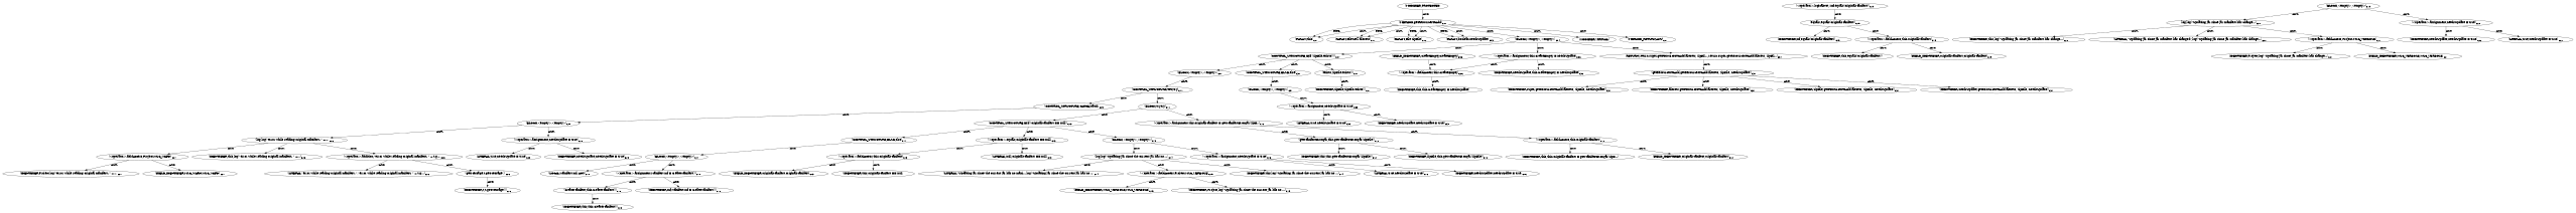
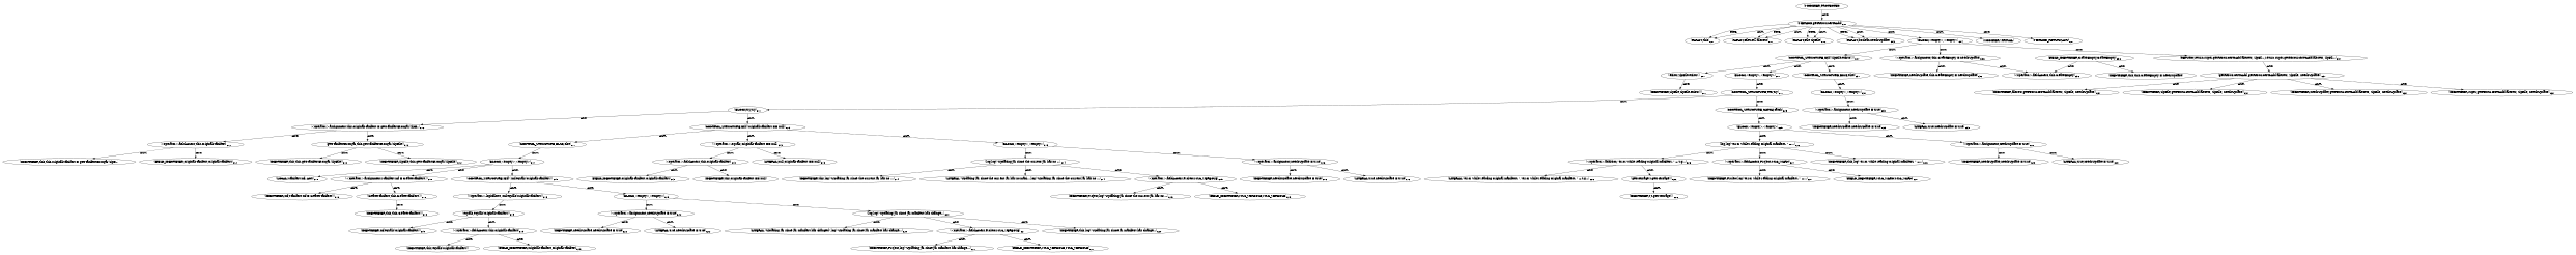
  digraph {
    n1 [label=<(METHOD,getResourcesToAdd)<SUB>601</SUB>>]
    n2 [label=<(PARAM,this)<SUB>601</SUB>>]
    n3 [label=<(PARAM,FileSet[] filesets)<SUB>601</SUB>>]
    n4 [label=<(PARAM,File zipFile)<SUB>602</SUB>>]
    n5 [label=<(PARAM,boolean needsUpdate)<SUB>603</SUB>>]
    n6 [label=<(BLOCK,&lt;empty&gt;,&lt;empty&gt;)<SUB>604</SUB>>]
    n7 [label=<(MODIFIER,VIRTUAL)>]
    n8 [label=<(METHOD_RETURN,ANY)<SUB>601</SUB>>]
    n9 [label=<(CONTROL_STRUCTURE,IF,if (zipFile.exists()))<SUB>607</SUB>>]
    n10 [label=<(&lt;operator&gt;.assignment,this.createEmpty = needsUpdate)<SUB>636</SUB>>]
    n11 [label=<(RETURN,return super.getResourcesToAdd(filesets, zipFil...,return super.getResourcesToAdd(filesets, zipFil...)<SUB>637</SUB>>]
    n12 [label=<(MODIFIER,PROTECTED)>]
    n13 [label=<(exists,zipFile.exists())<SUB>607</SUB>>]
    n14 [label=<(BLOCK,&lt;empty&gt;,&lt;empty&gt;)<SUB>607</SUB>>]
    n15 [label=<(CONTROL_STRUCTURE,ELSE,else)<SUB>631</SUB>>]
    n16 [label=<(&lt;operator&gt;.fieldAccess,this.createEmpty)<SUB>636</SUB>>]
    n17 [label=<(IDENTIFIER,needsUpdate,this.createEmpty = needsUpdate)<SUB>636</SUB>>]
    n18 [label=<(getResourcesToAdd,getResourcesToAdd(filesets, zipFile, needsUpdate))<SUB>637</SUB>>]
    n19 [label=<(IDENTIFIER,zipFile,zipFile.exists())<SUB>607</SUB>>]
    n20 [label=<(CONTROL_STRUCTURE,TRY,try)<SUB>611</SUB>>]
    n21 [label=<(BLOCK,&lt;empty&gt;,&lt;empty&gt;)<SUB>631</SUB>>]
    n22 [label=<(BLOCK,try,try)<SUB>611</SUB>>]
    n23 [label=<(CONTROL_STRUCTURE,CATCH,catch)<SUB>625</SUB>>]
    n24 [label=<(&lt;operator&gt;.assignment,this.originalManifest = getManifestFromJar(zipF...)<SUB>612</SUB>>]
    n25 [label=<(CONTROL_STRUCTURE,IF,if (originalManifest == null))<SUB>613</SUB>>]
    n26 [label=<(BLOCK,&lt;empty&gt;,&lt;empty&gt;)<SUB>625</SUB>>]
    n27 [label=<(&lt;operator&gt;.fieldAccess,this.originalManifest)<SUB>612</SUB>>]
    n28 [label=<(getManifestFromJar,this.getManifestFromJar(zipFile))<SUB>612</SUB>>]
    n29 [label=<(&lt;operator&gt;.equals,originalManifest == null)<SUB>613</SUB>>]
    n30 [label=<(BLOCK,&lt;empty&gt;,&lt;empty&gt;)<SUB>613</SUB>>]
    n31 [label=<(CONTROL_STRUCTURE,ELSE,else)<SUB>617</SUB>>]
    n32 [label=<(IDENTIFIER,this,this.originalManifest = getManifestFromJar(zipF...)>]
    n33 [label=<(FIELD_IDENTIFIER,originalManifest,originalManifest)<SUB>612</SUB>>]
    n34 [label=<(IDENTIFIER,this,this.getManifestFromJar(zipFile))<SUB>612</SUB>>]
    n35 [label=<(IDENTIFIER,zipFile,this.getManifestFromJar(zipFile))<SUB>612</SUB>>]
    n36 [label=<(&lt;operator&gt;.fieldAccess,this.originalManifest)<SUB>613</SUB>>]
    n37 [label=<(LITERAL,null,originalManifest == null)<SUB>613</SUB>>]
    n38 [label=<(log,log(&quot;Updating jar since the current jar has no ...)<SUB>614</SUB>>]
    n39 [label=<(&lt;operator&gt;.assignment,needsUpdate = true)<SUB>616</SUB>>]
    n40 [label=<(BLOCK,&lt;empty&gt;,&lt;empty&gt;)<SUB>617</SUB>>]
    n41 [label=<(IDENTIFIER,this,originalManifest == null)>]
    n42 [label=<(FIELD_IDENTIFIER,originalManifest,originalManifest)<SUB>613</SUB>>]
    n43 [label=<(IDENTIFIER,this,log(&quot;Updating jar since the current jar has no ...)<SUB>614</SUB>>]
    n44 [label=<(LITERAL,&quot;Updating jar since the current jar has no mani...,log(&quot;Updating jar since the current jar has no ...)<SUB>614</SUB>>]
    n45 [label=<(&lt;operator&gt;.fieldAccess,Project.MSG_VERBOSE)<SUB>615</SUB>>]
    n46 [label=<(IDENTIFIER,needsUpdate,needsUpdate = true)<SUB>616</SUB>>]
    n47 [label=<(LITERAL,true,needsUpdate = true)<SUB>616</SUB>>]
    n48 [label=<(IDENTIFIER,Project,log(&quot;Updating jar since the current jar has no ...)<SUB>615</SUB>>]
    n49 [label=<(FIELD_IDENTIFIER,MSG_VERBOSE,MSG_VERBOSE)<SUB>615</SUB>>]
    n50 [label=<(LOCAL,Manifest mf: ANY)<SUB>618</SUB>>]
    n51 [label=<(&lt;operator&gt;.assignment,Manifest mf = createManifest())<SUB>618</SUB>>]
+   n52 [label=<(CONTROL_STRUCTURE,IF,if (!mf.equals(originalManifest)))<SUB>619</SUB>>]
    n53 [label=<(IDENTIFIER,mf,Manifest mf = createManifest())<SUB>618</SUB>>]
    n54 [label=<(createManifest,this.createManifest())<SUB>618</SUB>>]
    n55 [label=<(&lt;operator&gt;.logicalNot,!mf.equals(originalManifest))<SUB>619</SUB>>]
    n56 [label=<(BLOCK,&lt;empty&gt;,&lt;empty&gt;)<SUB>619</SUB>>]
    n57 [label=<(IDENTIFIER,this,this.createManifest())<SUB>618</SUB>>]
    n58 [label=<(equals,equals(originalManifest))<SUB>619</SUB>>]
    n59 [label=<(log,log(&quot;Updating jar since jar manifest has change...)<SUB>620</SUB>>]
    n60 [label=<(&lt;operator&gt;.assignment,needsUpdate = true)<SUB>622</SUB>>]
    n61 [label=<(IDENTIFIER,mf,equals(originalManifest))<SUB>619</SUB>>]
    n62 [label=<(&lt;operator&gt;.fieldAccess,this.originalManifest)<SUB>619</SUB>>]
    n63 [label=<(IDENTIFIER,this,equals(originalManifest))>]
    n64 [label=<(FIELD_IDENTIFIER,originalManifest,originalManifest)<SUB>619</SUB>>]
    n65 [label=<(IDENTIFIER,this,log(&quot;Updating jar since jar manifest has change...)<SUB>620</SUB>>]
    n66 [label=<(LITERAL,&quot;Updating jar since jar manifest has changed&quot;,log(&quot;Updating jar since jar manifest has change...)<SUB>620</SUB>>]
    n67 [label=<(&lt;operator&gt;.fieldAccess,Project.MSG_VERBOSE)<SUB>621</SUB>>]
    n68 [label=<(IDENTIFIER,needsUpdate,needsUpdate = true)<SUB>622</SUB>>]
    n69 [label=<(LITERAL,true,needsUpdate = true)<SUB>622</SUB>>]
    n70 [label=<(IDENTIFIER,Project,log(&quot;Updating jar since jar manifest has change...)<SUB>621</SUB>>]
    n71 [label=<(FIELD_IDENTIFIER,MSG_VERBOSE,MSG_VERBOSE)<SUB>621</SUB>>]
    n72 [label=<(log,log(&quot;error while reading original manifest: &quot; +...)<SUB>626</SUB>>]
    n73 [label=<(&lt;operator&gt;.assignment,needsUpdate = true)<SUB>628</SUB>>]
    n74 [label=<(IDENTIFIER,this,log(&quot;error while reading original manifest: &quot; +...)<SUB>626</SUB>>]
    n75 [label=<(&lt;operator&gt;.addition,&quot;error while reading original manifest: &quot; + t.g...)<SUB>626</SUB>>]
    n76 [label=<(&lt;operator&gt;.fieldAccess,Project.MSG_WARN)<SUB>627</SUB>>]
    n77 [label=<(IDENTIFIER,needsUpdate,needsUpdate = true)<SUB>628</SUB>>]
    n78 [label=<(LITERAL,true,needsUpdate = true)<SUB>628</SUB>>]
    n79 [label=<(LITERAL,&quot;error while reading original manifest: &quot;,&quot;error while reading original manifest: &quot; + t.g...)<SUB>626</SUB>>]
    n80 [label=<(getMessage,t.getMessage())<SUB>626</SUB>>]
    n81 [label=<(IDENTIFIER,Project,log(&quot;error while reading original manifest: &quot; +...)<SUB>627</SUB>>]
    n82 [label=<(FIELD_IDENTIFIER,MSG_WARN,MSG_WARN)<SUB>627</SUB>>]
    n83 [label=<(IDENTIFIER,t,t.getMessage())<SUB>626</SUB>>]
    n84 [label=<(&lt;operator&gt;.assignment,needsUpdate = true)<SUB>633</SUB>>]
    n85 [label=<(IDENTIFIER,needsUpdate,needsUpdate = true)<SUB>633</SUB>>]
    n86 [label=<(LITERAL,true,needsUpdate = true)<SUB>633</SUB>>]
    n87 [label=<(IDENTIFIER,this,this.createEmpty = needsUpdate)>]
    n88 [label=<(FIELD_IDENTIFIER,createEmpty,createEmpty)<SUB>636</SUB>>]
    n89 [label=<(IDENTIFIER,super,getResourcesToAdd(filesets, zipFile, needsUpdate))<SUB>637</SUB>>]
    n90 [label=<(IDENTIFIER,filesets,getResourcesToAdd(filesets, zipFile, needsUpdate))<SUB>637</SUB>>]
    n91 [label=<(IDENTIFIER,zipFile,getResourcesToAdd(filesets, zipFile, needsUpdate))<SUB>637</SUB>>]
    n92 [label=<(IDENTIFIER,needsUpdate,getResourcesToAdd(filesets, zipFile, needsUpdate))<SUB>637</SUB>>]
    n1 -> n2 [label="AST: "]
    n1 -> n2 [label="DDG: "]
    n1 -> n3 [label="AST: "]
    n1 -> n3 [label="DDG: "]
    n1 -> n4 [label="AST: "]
    n1 -> n4 [label="DDG: "]
    n1 -> n5 [label="AST: "]
    n1 -> n5 [label="DDG: "]
    n1 -> n6 [label="AST: "]
    n1 -> n7 [label="AST: "]
    n1 -> n8 [label="AST: "]
    n6 -> n9 [label="AST: "]
    n6 -> n10 [label="AST: "]
    n6 -> n11 [label="AST: "]
    n9 -> n13 [label="AST: "]
    n9 -> n14 [label="AST: "]
    n9 -> n15 [label="AST: "]
    n10 -> n16 [label="AST: "]
    n10 -> n17 [label="AST: "]
    n11 -> n18 [label="AST: "]
    n12 -> n1 [label="AST: "]
    n13 -> n19 [label="AST: "]
    n14 -> n20 [label="AST: "]
    n15 -> n21 [label="AST: "]
-   n16 -> n87 [label="AST: "]
+   n88 -> n87 [label="AST: "]
    n18 -> n89 [label="AST: "]
    n18 -> n90 [label="AST: "]
    n18 -> n91 [label="AST: "]
    n18 -> n92 [label="AST: "]
    n20 -> n22 [label="AST: "]
    n20 -> n23 [label="AST: "]
    n21 -> n84 [label="AST: "]
    n22 -> n24 [label="AST: "]
    n22 -> n25 [label="AST: "]
    n23 -> n26 [label="AST: "]
    n24 -> n27 [label="AST: "]
    n24 -> n28 [label="AST: "]
    n25 -> n29 [label="AST: "]
    n25 -> n30 [label="AST: "]
    n25 -> n31 [label="AST: "]
    n26 -> n72 [label="AST: "]
    n26 -> n73 [label="AST: "]
    n27 -> n32 [label="AST: "]
    n27 -> n33 [label="AST: "]
    n28 -> n34 [label="AST: "]
    n28 -> n35 [label="AST: "]
    n29 -> n36 [label="AST: "]
    n29 -> n37 [label="AST: "]
    n30 -> n38 [label="AST: "]
    n30 -> n39 [label="AST: "]
    n31 -> n40 [label="AST: "]
    n36 -> n41 [label="AST: "]
    n36 -> n42 [label="AST: "]
    n38 -> n43 [label="AST: "]
    n38 -> n44 [label="AST: "]
    n38 -> n45 [label="AST: "]
    n39 -> n46 [label="AST: "]
    n39 -> n47 [label="AST: "]
    n40 -> n50 [label="AST: "]
    n40 -> n51 [label="AST: "]
+   n40 -> n52 [label="AST: "]
    n45 -> n48 [label="AST: "]
    n45 -> n49 [label="AST: "]
    n51 -> n53 [label="AST: "]
    n51 -> n54 [label="AST: "]
+   n52 -> n55 [label="AST: "]
+   n52 -> n56 [label="AST: "]
    n54 -> n57 [label="AST: "]
    n55 -> n58 [label="AST: "]
    n56 -> n59 [label="AST: "]
    n56 -> n60 [label="AST: "]
    n58 -> n61 [label="AST: "]
    n58 -> n62 [label="AST: "]
    n59 -> n65 [label="AST: "]
    n59 -> n66 [label="AST: "]
    n59 -> n67 [label="AST: "]
    n60 -> n68 [label="AST: "]
    n60 -> n69 [label="AST: "]
    n62 -> n63 [label="AST: "]
    n62 -> n64 [label="AST: "]
    n67 -> n70 [label="AST: "]
    n67 -> n71 [label="AST: "]
    n72 -> n74 [label="AST: "]
    n72 -> n75 [label="AST: "]
    n72 -> n76 [label="AST: "]
    n73 -> n77 [label="AST: "]
    n73 -> n78 [label="AST: "]
    n75 -> n79 [label="AST: "]
    n75 -> n80 [label="AST: "]
    n76 -> n81 [label="AST: "]
    n76 -> n82 [label="AST: "]
    n80 -> n83 [label="AST: "]
    n84 -> n85 [label="AST: "]
    n84 -> n86 [label="AST: "]
    n88 -> n16 [label="AST: "]
  }
